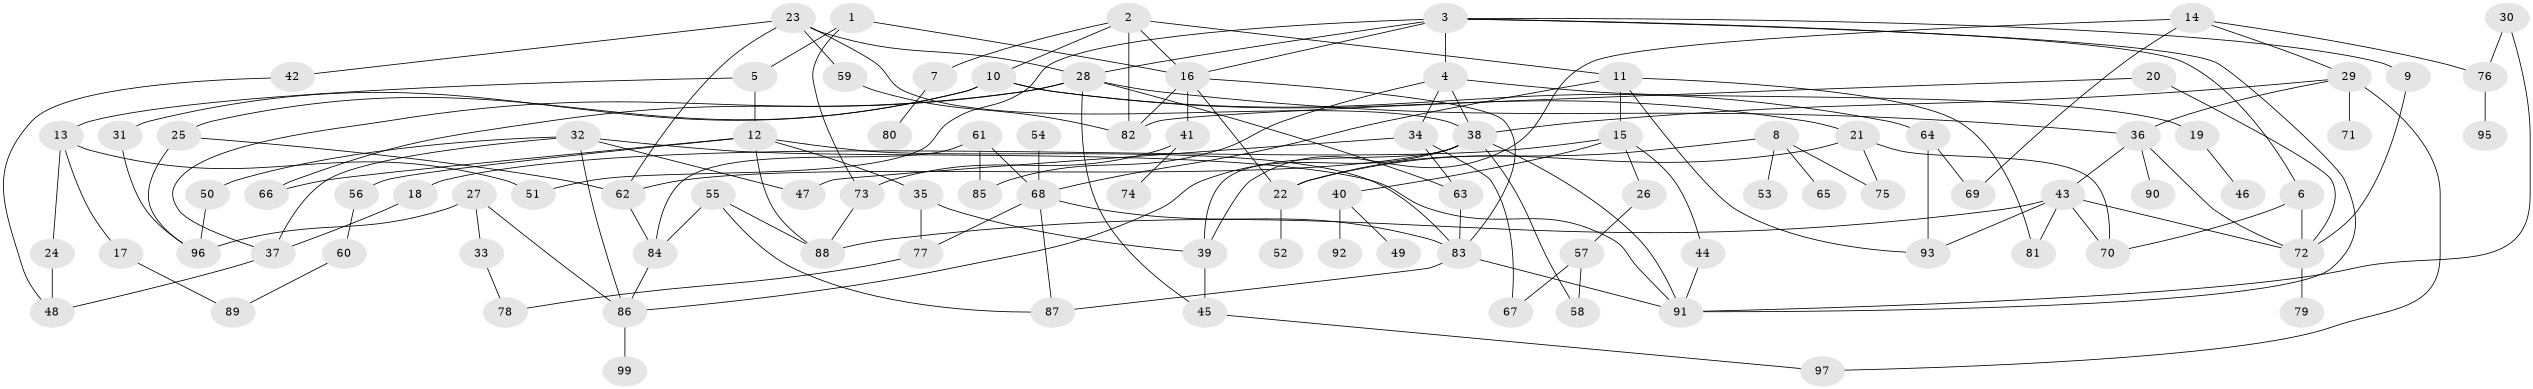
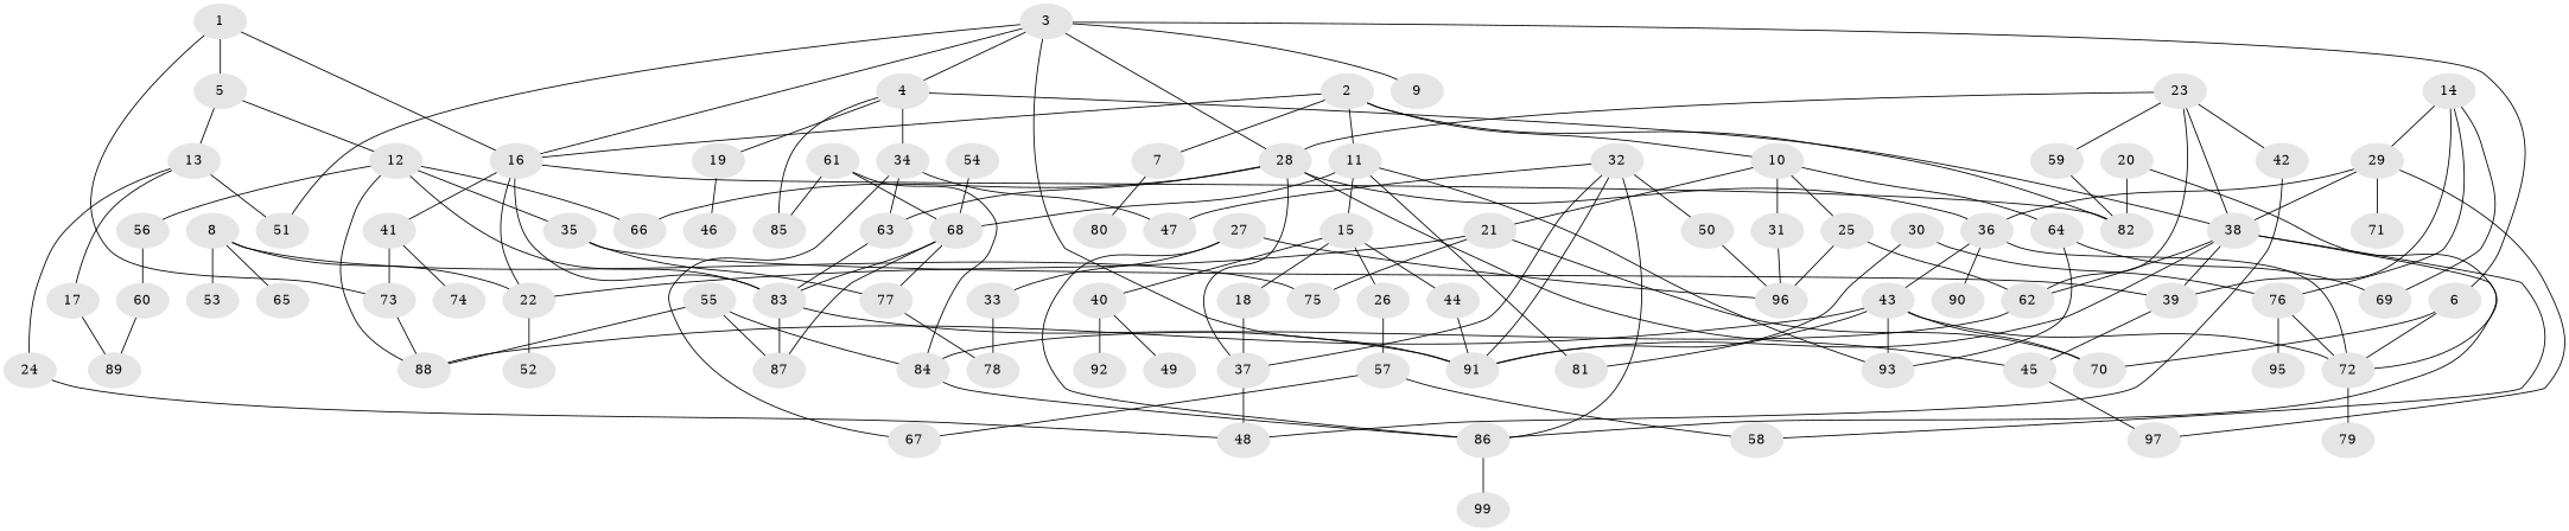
  graph {
    node [color=gray90 style=filled]
    edge [weight=1.0]
    1
    5
    16
    73
    12
    13
    82
    22
    83
    41
    88
    2
    7
    10
    11
    80
    21
    25
    31
    64
    15
    68
    81
    93
    3
    4
    6
    9
    28
    51
    91
    19
    34
    38
    85
    70
    72
    66
    37
    36
    45
    63
    46
    47
    67
    39
    62
    86
    58
    35
    56
    17
    24
    79
    8
    53
    65
    75
    52
    96
    69
    18
    26
    40
    44
    77
    87
    60
    89
    48
    14
    29
    76
    71
    97
    95
    57
    49
    92
    74
    20
    23
    42
    59
    84
    27
    33
    78
    n89 [label=99]
    43
    90
    30
    32
    50
    54
    55
    61
    1 -- 5
    1 -- 16
    1 -- 73
    5 -- 12
    5 -- 13
    16 -- 82
    16 -- 22
    16 -- 83
    16 -- 41
    73 -- 88
    12 -- 83
    12 -- 88
    12 -- 66
    12 -- 35
    12 -- 56
    13 -- 51
    13 -- 17
    13 -- 24
    22 -- 52
    83 -- 91
    83 -- 87
    41 -- 73
    41 -- 74
    2 -- 16
    2 -- 82
    2 -- 7
    2 -- 10
    2 -- 11
    7 -- 80
    10 -- 21
    10 -- 25
    10 -- 31
    10 -- 64
    11 -- 15
    11 -- 68
    11 -- 81
    11 -- 93
    21 -- 22
    21 -- 70
    21 -- 75
    25 -- 62
    25 -- 96
    31 -- 96
    64 -- 93
    64 -- 69
    15 -- 18
    15 -- 26
    15 -- 40
    15 -- 44
    68 -- 83
    68 -- 77
    68 -- 87
    3 -- 16
    3 -- 4
    3 -- 6
    3 -- 9
    3 -- 28
    3 -- 51
    3 -- 91
    4 -- 19
    4 -- 34
    4 -- 38
    4 -- 85
    6 -- 70
    6 -- 72
-   9 -- 72
+   76 -- 72
    28 -- 66
    28 -- 37
    28 -- 36
    28 -- 45
    28 -- 63
    19 -- 46
    34 -- 63
    34 -- 47
    34 -- 67
    38 -- 91
    38 -- 39
    38 -- 62
    38 -- 86
    38 -- 58
    72 -- 79
    37 -- 48
    36 -- 72
    36 -- 43
    36 -- 90
    45 -- 97
    63 -- 83
    39 -- 45
    62 -- 84
    86 -- n89
    35 -- 39
    35 -- 77
    56 -- 60
    17 -- 89
    24 -- 48
    8 -- 22
    8 -- 53
    8 -- 65
    8 -- 75
    18 -- 37
    26 -- 57
    40 -- 49
    40 -- 92
    44 -- 91
    77 -- 78
    60 -- 89
    14 -- 39
    14 -- 69
    14 -- 29
    14 -- 76
    29 -- 38
    29 -- 36
    29 -- 71
    29 -- 97
    76 -- 95
    57 -- 67
    57 -- 58
    20 -- 82
    20 -- 72
    23 -- 28
    23 -- 38
    23 -- 62
    23 -- 42
    23 -- 59
    42 -- 48
    59 -- 82
    84 -- 86
    27 -- 86
    27 -- 96
    27 -- 33
    33 -- 78
    43 -- 88
    43 -- 81
    43 -- 93
    43 -- 70
    43 -- 72
    30 -- 91
    30 -- 76
    32 -- 91
    32 -- 37
    32 -- 47
    32 -- 86
    32 -- 50
    50 -- 96
    54 -- 68
    55 -- 88
    55 -- 87
    55 -- 84
    61 -- 68
    61 -- 85
    61 -- 84
  }
